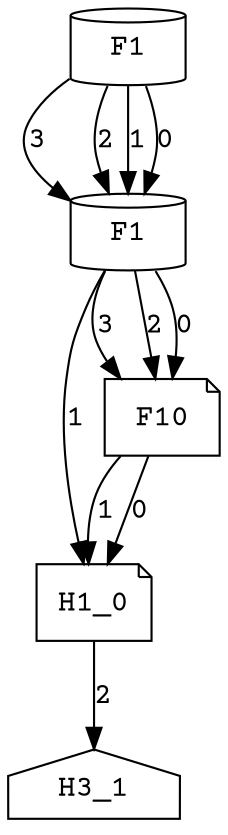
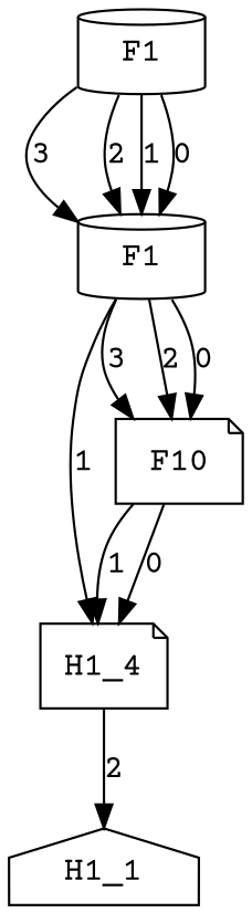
  digraph {
    fontname="Courier Prime"
    node [fontname="Courier Prime" shape=note]
    edge [fontname="Courier Prime"]
-   n1 [label=H3_1 shape=house]
-   n2 [label=H1_0]
+   n1 [label=H1_1 shape=house]
+   n2 [label=H1_4]
    n3 [label=F10]
    n4 [label=F1 shape=cylinder]
    n5 [label=F1 shape=cylinder]
    n2 -> n1 [label=2]
    n3 -> n2 [label=1]
    n3 -> n2 [label=0]
    n4 -> n2 [label=1]
    n4 -> n3 [label=3]
    n4 -> n3 [label=2]
    n4 -> n3 [label=0]
    n5 -> n4 [label=3]
    n5 -> n4 [label=2]
    n5 -> n4 [label=1]
    n5 -> n4 [label=0]
  }
